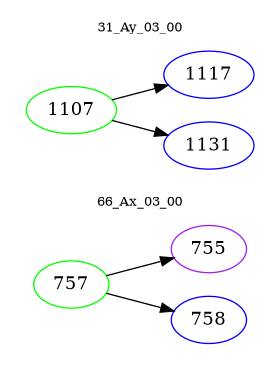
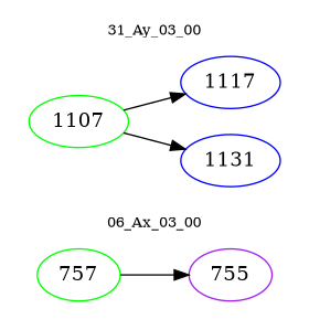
  digraph {
    rankdir=LR
    node [color=blue]
    edge [color=black]
    n1 [color=green label=757]
-   n2 [label=758]
    n3 [color=purple label=755]
    n4 [color=green label=1107]
    n5 [label=1131]
    n6 [label=1117]
    subgraph cluster_1 {
      color=white
      fontsize=10
-     label="66_Ax_03_00"
+     label="06_Ax_03_00"
      n1
-     n2
      n3
    }
    subgraph cluster_2 {
      color=white
      fontsize=10
      label="31_Ay_03_00"
      n4
      n5
      n6
    }
-   n1 -> n2
    n1 -> n3
    n4 -> n5
    n4 -> n6
  }
